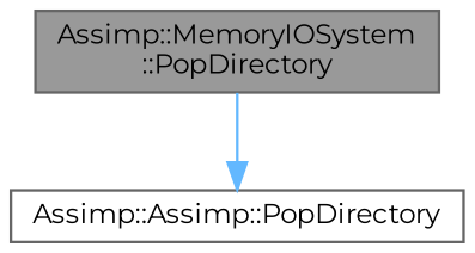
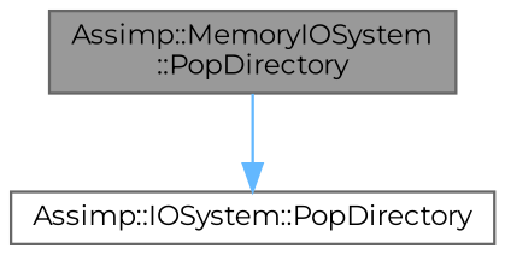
  digraph {
    rankdir=TB
    fontname=Montserrat
    node [fontname=Montserrat fontsize=10 shape=box style=filled]
    n1 [color=gray40 fillcolor=grey60 fontcolor=black height=0.2 label="Assimp::MemoryIOSystem\l::PopDirectory" width=0.4]
-   n2 [color=grey40 fillcolor=white height=0.2 label="Assimp::Assimp::PopDirectory" width=0.4]
+   n2 [color=grey40 fillcolor=white height=0.2 label="Assimp::IOSystem::PopDirectory" width=0.4]
    n1 -> n2 [color=steelblue1 fontname=Montserrat fontsize=10 labelfontname=Helvetica labelfontsize=10 style=solid]
  }
